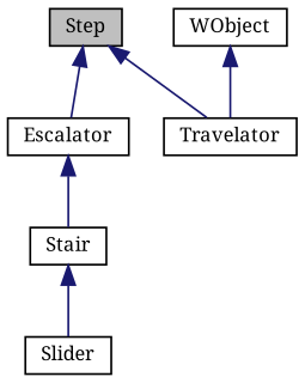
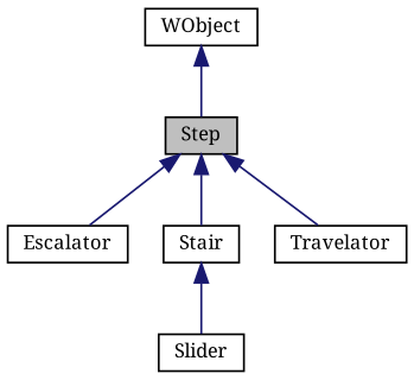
  digraph {
    fontname="Noto Serif"
    node [color=black fontname="Noto Serif" fontsize=10 shape=record]
    edge [color=midnightblue dir=back fontname="Noto Serif" fontsize=10 labelfontname=FreeSans labelfontsize=10 style=solid]
    n1 [fillcolor=grey75 fontcolor=black height=0.2 label=Step style=filled width=0.4]
    n2 [height=0.2 label=Escalator width=0.4]
    n3 [height=0.2 label=Stair width=0.4]
    n4 [height=0.2 label=Travelator width=0.4]
    n5 [height=0.2 label=Slider width=0.4]
    n6 [height=0.2 label=WObject width=0.4]
    n1 -> n2
-   n2 -> n3
+   n1 -> n3
    n1 -> n4
    n3 -> n5
-   n6 -> n4
+   n6 -> n1
  }
